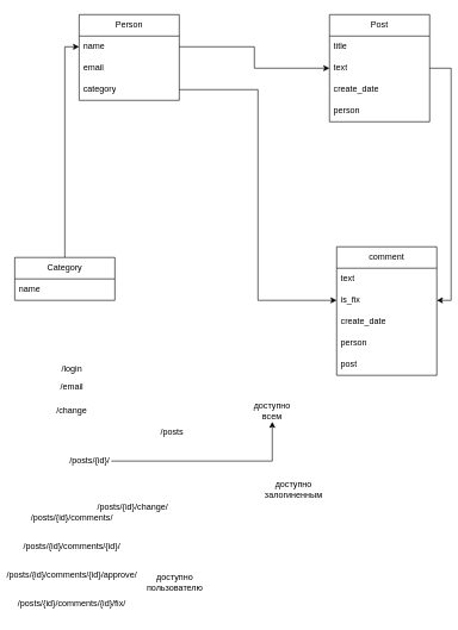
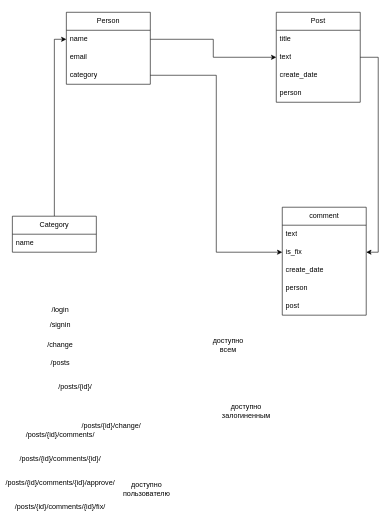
  <mxCell id="0" />
  <mxCell id="1" parent="0" />
  <mxCell id="2" value="Person" style="swimlane;fontStyle=0;childLayout=stackLayout;horizontal=1;startSize=30;horizontalStack=0;resizeParent=1;resizeParentMax=0;resizeLast=0;collapsible=1;marginBottom=0;whiteSpace=wrap;html=1;" parent="1" vertex="1"><mxGeometry x="110" y="20" width="140" height="120" as="geometry" /></mxCell>
  <mxCell id="3" value="name" style="text;strokeColor=none;fillColor=none;align=left;verticalAlign=middle;spacingLeft=4;spacingRight=4;overflow=hidden;points=[[0,0.5],[1,0.5]];portConstraint=eastwest;rotatable=0;whiteSpace=wrap;html=1;" parent="2" vertex="1"><mxGeometry y="30" width="140" height="30" as="geometry" /></mxCell>
  <mxCell id="4" value="email" style="text;strokeColor=none;fillColor=none;align=left;verticalAlign=middle;spacingLeft=4;spacingRight=4;overflow=hidden;points=[[0,0.5],[1,0.5]];portConstraint=eastwest;rotatable=0;whiteSpace=wrap;html=1;" parent="2" vertex="1"><mxGeometry y="60" width="140" height="30" as="geometry" /></mxCell>
  <mxCell id="5" value="category" style="text;strokeColor=none;fillColor=none;align=left;verticalAlign=middle;spacingLeft=4;spacingRight=4;overflow=hidden;points=[[0,0.5],[1,0.5]];portConstraint=eastwest;rotatable=0;whiteSpace=wrap;html=1;" parent="2" vertex="1"><mxGeometry y="90" width="140" height="30" as="geometry" /></mxCell>
  <mxCell id="6" value="Post" style="swimlane;fontStyle=0;childLayout=stackLayout;horizontal=1;startSize=30;horizontalStack=0;resizeParent=1;resizeParentMax=0;resizeLast=0;collapsible=1;marginBottom=0;whiteSpace=wrap;html=1;" parent="1" vertex="1"><mxGeometry x="460" y="20" width="140" height="150" as="geometry" /></mxCell>
  <mxCell id="7" value="title" style="text;strokeColor=none;fillColor=none;align=left;verticalAlign=middle;spacingLeft=4;spacingRight=4;overflow=hidden;points=[[0,0.5],[1,0.5]];portConstraint=eastwest;rotatable=0;whiteSpace=wrap;html=1;" parent="6" vertex="1"><mxGeometry y="30" width="140" height="30" as="geometry" /></mxCell>
  <mxCell id="8" value="text" style="text;strokeColor=none;fillColor=none;align=left;verticalAlign=middle;spacingLeft=4;spacingRight=4;overflow=hidden;points=[[0,0.5],[1,0.5]];portConstraint=eastwest;rotatable=0;whiteSpace=wrap;html=1;" parent="6" vertex="1"><mxGeometry y="60" width="140" height="30" as="geometry" /></mxCell>
  <mxCell id="9" value="create_date" style="text;strokeColor=none;fillColor=none;align=left;verticalAlign=middle;spacingLeft=4;spacingRight=4;overflow=hidden;points=[[0,0.5],[1,0.5]];portConstraint=eastwest;rotatable=0;whiteSpace=wrap;html=1;" parent="6" vertex="1"><mxGeometry y="90" width="140" height="30" as="geometry" /></mxCell>
  <mxCell id="10" value="person" style="text;strokeColor=none;fillColor=none;align=left;verticalAlign=middle;spacingLeft=4;spacingRight=4;overflow=hidden;points=[[0,0.5],[1,0.5]];portConstraint=eastwest;rotatable=0;whiteSpace=wrap;html=1;" parent="6" vertex="1"><mxGeometry y="120" width="140" height="30" as="geometry" /></mxCell>
  <mxCell id="11" value="comment" style="swimlane;fontStyle=0;childLayout=stackLayout;horizontal=1;startSize=30;horizontalStack=0;resizeParent=1;resizeParentMax=0;resizeLast=0;collapsible=1;marginBottom=0;whiteSpace=wrap;html=1;" parent="1" vertex="1"><mxGeometry x="470" y="345" width="140" height="180" as="geometry" /></mxCell>
  <mxCell id="12" value="text" style="text;strokeColor=none;fillColor=none;align=left;verticalAlign=middle;spacingLeft=4;spacingRight=4;overflow=hidden;points=[[0,0.5],[1,0.5]];portConstraint=eastwest;rotatable=0;whiteSpace=wrap;html=1;" parent="11" vertex="1"><mxGeometry y="30" width="140" height="30" as="geometry" /></mxCell>
  <mxCell id="13" value="is_fix" style="text;strokeColor=none;fillColor=none;align=left;verticalAlign=middle;spacingLeft=4;spacingRight=4;overflow=hidden;points=[[0,0.5],[1,0.5]];portConstraint=eastwest;rotatable=0;whiteSpace=wrap;html=1;" parent="11" vertex="1"><mxGeometry y="60" width="140" height="30" as="geometry" /></mxCell>
  <mxCell id="14" value="create_date" style="text;strokeColor=none;fillColor=none;align=left;verticalAlign=middle;spacingLeft=4;spacingRight=4;overflow=hidden;points=[[0,0.5],[1,0.5]];portConstraint=eastwest;rotatable=0;whiteSpace=wrap;html=1;" parent="11" vertex="1"><mxGeometry y="90" width="140" height="30" as="geometry" /></mxCell>
  <mxCell id="15" value="person" style="text;strokeColor=none;fillColor=none;align=left;verticalAlign=middle;spacingLeft=4;spacingRight=4;overflow=hidden;points=[[0,0.5],[1,0.5]];portConstraint=eastwest;rotatable=0;whiteSpace=wrap;html=1;" parent="11" vertex="1"><mxGeometry y="120" width="140" height="30" as="geometry" /></mxCell>
  <mxCell id="16" value="post" style="text;strokeColor=none;fillColor=none;align=left;verticalAlign=middle;spacingLeft=4;spacingRight=4;overflow=hidden;points=[[0,0.5],[1,0.5]];portConstraint=eastwest;rotatable=0;whiteSpace=wrap;html=1;" parent="11" vertex="1"><mxGeometry y="150" width="140" height="30" as="geometry" /></mxCell>
  <mxCell id="17" style="edgeStyle=orthogonalEdgeStyle;rounded=0;orthogonalLoop=1;jettySize=auto;html=1;exitX=0.5;exitY=0;exitDx=0;exitDy=0;entryX=0;entryY=0.5;entryDx=0;entryDy=0;" parent="1" source="18" target="3" edge="1"><mxGeometry relative="1" as="geometry" /></mxCell>
  <mxCell id="18" value="Category" style="swimlane;fontStyle=0;childLayout=stackLayout;horizontal=1;startSize=30;horizontalStack=0;resizeParent=1;resizeParentMax=0;resizeLast=0;collapsible=1;marginBottom=0;whiteSpace=wrap;html=1;" parent="1" vertex="1"><mxGeometry x="20" y="360" width="140" height="60" as="geometry" /></mxCell>
  <mxCell id="19" value="name" style="text;strokeColor=none;fillColor=none;align=left;verticalAlign=middle;spacingLeft=4;spacingRight=4;overflow=hidden;points=[[0,0.5],[1,0.5]];portConstraint=eastwest;rotatable=0;whiteSpace=wrap;html=1;" parent="18" vertex="1"><mxGeometry y="30" width="140" height="30" as="geometry" /></mxCell>
  <mxCell id="20" style="edgeStyle=orthogonalEdgeStyle;rounded=0;orthogonalLoop=1;jettySize=auto;html=1;exitX=1;exitY=0.5;exitDx=0;exitDy=0;entryX=0;entryY=0.5;entryDx=0;entryDy=0;" parent="1" source="3" target="8" edge="1"><mxGeometry relative="1" as="geometry" /></mxCell>
  <mxCell id="21" style="edgeStyle=orthogonalEdgeStyle;rounded=0;orthogonalLoop=1;jettySize=auto;html=1;exitX=1;exitY=0.5;exitDx=0;exitDy=0;entryX=0;entryY=0.5;entryDx=0;entryDy=0;" parent="1" source="5" target="13" edge="1"><mxGeometry relative="1" as="geometry" /></mxCell>
  <mxCell id="22" style="edgeStyle=orthogonalEdgeStyle;rounded=0;orthogonalLoop=1;jettySize=auto;html=1;exitX=1;exitY=0.5;exitDx=0;exitDy=0;entryX=1;entryY=0.5;entryDx=0;entryDy=0;" parent="1" source="8" target="13" edge="1"><mxGeometry relative="1" as="geometry" /></mxCell>
- <mxCell id="23" value="/posts" style="text;html=1;align=center;verticalAlign=middle;whiteSpace=wrap;rounded=0;" parent="1" vertex="1"><mxGeometry x="210" y="590" width="60" height="30" as="geometry" /></mxCell>
- <mxCell id="24" style="edgeStyle=orthogonalEdgeStyle;rounded=0;orthogonalLoop=1;jettySize=auto;html=1;exitX=1;exitY=0.5;exitDx=0;exitDy=0;entryX=0.5;entryY=1;entryDx=0;entryDy=0;" parent="1" source="25" target="26" edge="1"><mxGeometry relative="1" as="geometry" /></mxCell>
+ <mxCell id="23" value="/posts" style="text;html=1;align=center;verticalAlign=middle;whiteSpace=wrap;rounded=0;" parent="1" vertex="1"><mxGeometry x="70" y="590" width="60" height="30" as="geometry" /></mxCell>
  <mxCell id="25" value="/posts/{id}/" style="text;html=1;align=center;verticalAlign=middle;whiteSpace=wrap;rounded=0;" parent="1" vertex="1"><mxGeometry x="95" y="630" width="60" height="30" as="geometry" /></mxCell>
  <mxCell id="26" value="доступно всем" style="text;html=1;align=center;verticalAlign=middle;whiteSpace=wrap;rounded=0;" parent="1" vertex="1"><mxGeometry x="350" y="560" width="60" height="30" as="geometry" /></mxCell>
  <mxCell id="27" value="доступно залогиненным" style="text;html=1;align=center;verticalAlign=middle;whiteSpace=wrap;rounded=0;" parent="1" vertex="1"><mxGeometry x="380" y="670" width="60" height="30" as="geometry" /></mxCell>
  <mxCell id="28" value="доступно пользователю" style="text;html=1;align=center;verticalAlign=middle;whiteSpace=wrap;rounded=0;" parent="1" vertex="1"><mxGeometry x="214" y="800" width="60" height="30" as="geometry" /></mxCell>
  <mxCell id="29" value="/posts/{id}/comments/" style="text;html=1;align=center;verticalAlign=middle;whiteSpace=wrap;rounded=0;" parent="1" vertex="1"><mxGeometry x="70" y="710" width="60" height="30" as="geometry" /></mxCell>
  <mxCell id="30" value="/posts/{id}/comments/{id}/" style="text;html=1;align=center;verticalAlign=middle;whiteSpace=wrap;rounded=0;" parent="1" vertex="1"><mxGeometry x="70" y="750" width="60" height="30" as="geometry" /></mxCell>
  <mxCell id="31" value="/posts/{id}/comments/{id}/approve/" style="text;html=1;align=center;verticalAlign=middle;whiteSpace=wrap;rounded=0;" parent="1" vertex="1"><mxGeometry x="70" y="790" width="60" height="30" as="geometry" /></mxCell>
  <mxCell id="32" value="/posts/{id}/comments/{id}/fix&lt;span style=&quot;background-color: initial;&quot;&gt;/&lt;/span&gt;" style="text;html=1;align=center;verticalAlign=middle;whiteSpace=wrap;rounded=0;" vertex="1" parent="1"><mxGeometry x="70" y="830" width="60" height="30" as="geometry" /></mxCell>
  <mxCell id="33" value="/posts/{id}/change/" style="text;html=1;align=center;verticalAlign=middle;whiteSpace=wrap;rounded=0;" vertex="1" parent="1"><mxGeometry x="155" y="695" width="60" height="30" as="geometry" /></mxCell>
  <mxCell id="34" value="/login" style="text;html=1;align=center;verticalAlign=middle;whiteSpace=wrap;rounded=0;" vertex="1" parent="1"><mxGeometry x="70" y="501" width="60" height="30" as="geometry" /></mxCell>
- <mxCell id="35" value="/email" style="text;html=1;align=center;verticalAlign=middle;whiteSpace=wrap;rounded=0;" vertex="1" parent="1"><mxGeometry x="70" y="526" width="60" height="30" as="geometry" /></mxCell>
+ <mxCell id="35" value="/signin" style="text;html=1;align=center;verticalAlign=middle;whiteSpace=wrap;rounded=0;" vertex="1" parent="1"><mxGeometry x="70" y="526" width="60" height="30" as="geometry" /></mxCell>
  <mxCell id="36" value="/change" style="text;html=1;align=center;verticalAlign=middle;whiteSpace=wrap;rounded=0;" vertex="1" parent="1"><mxGeometry x="70" y="560" width="60" height="30" as="geometry" /></mxCell>
